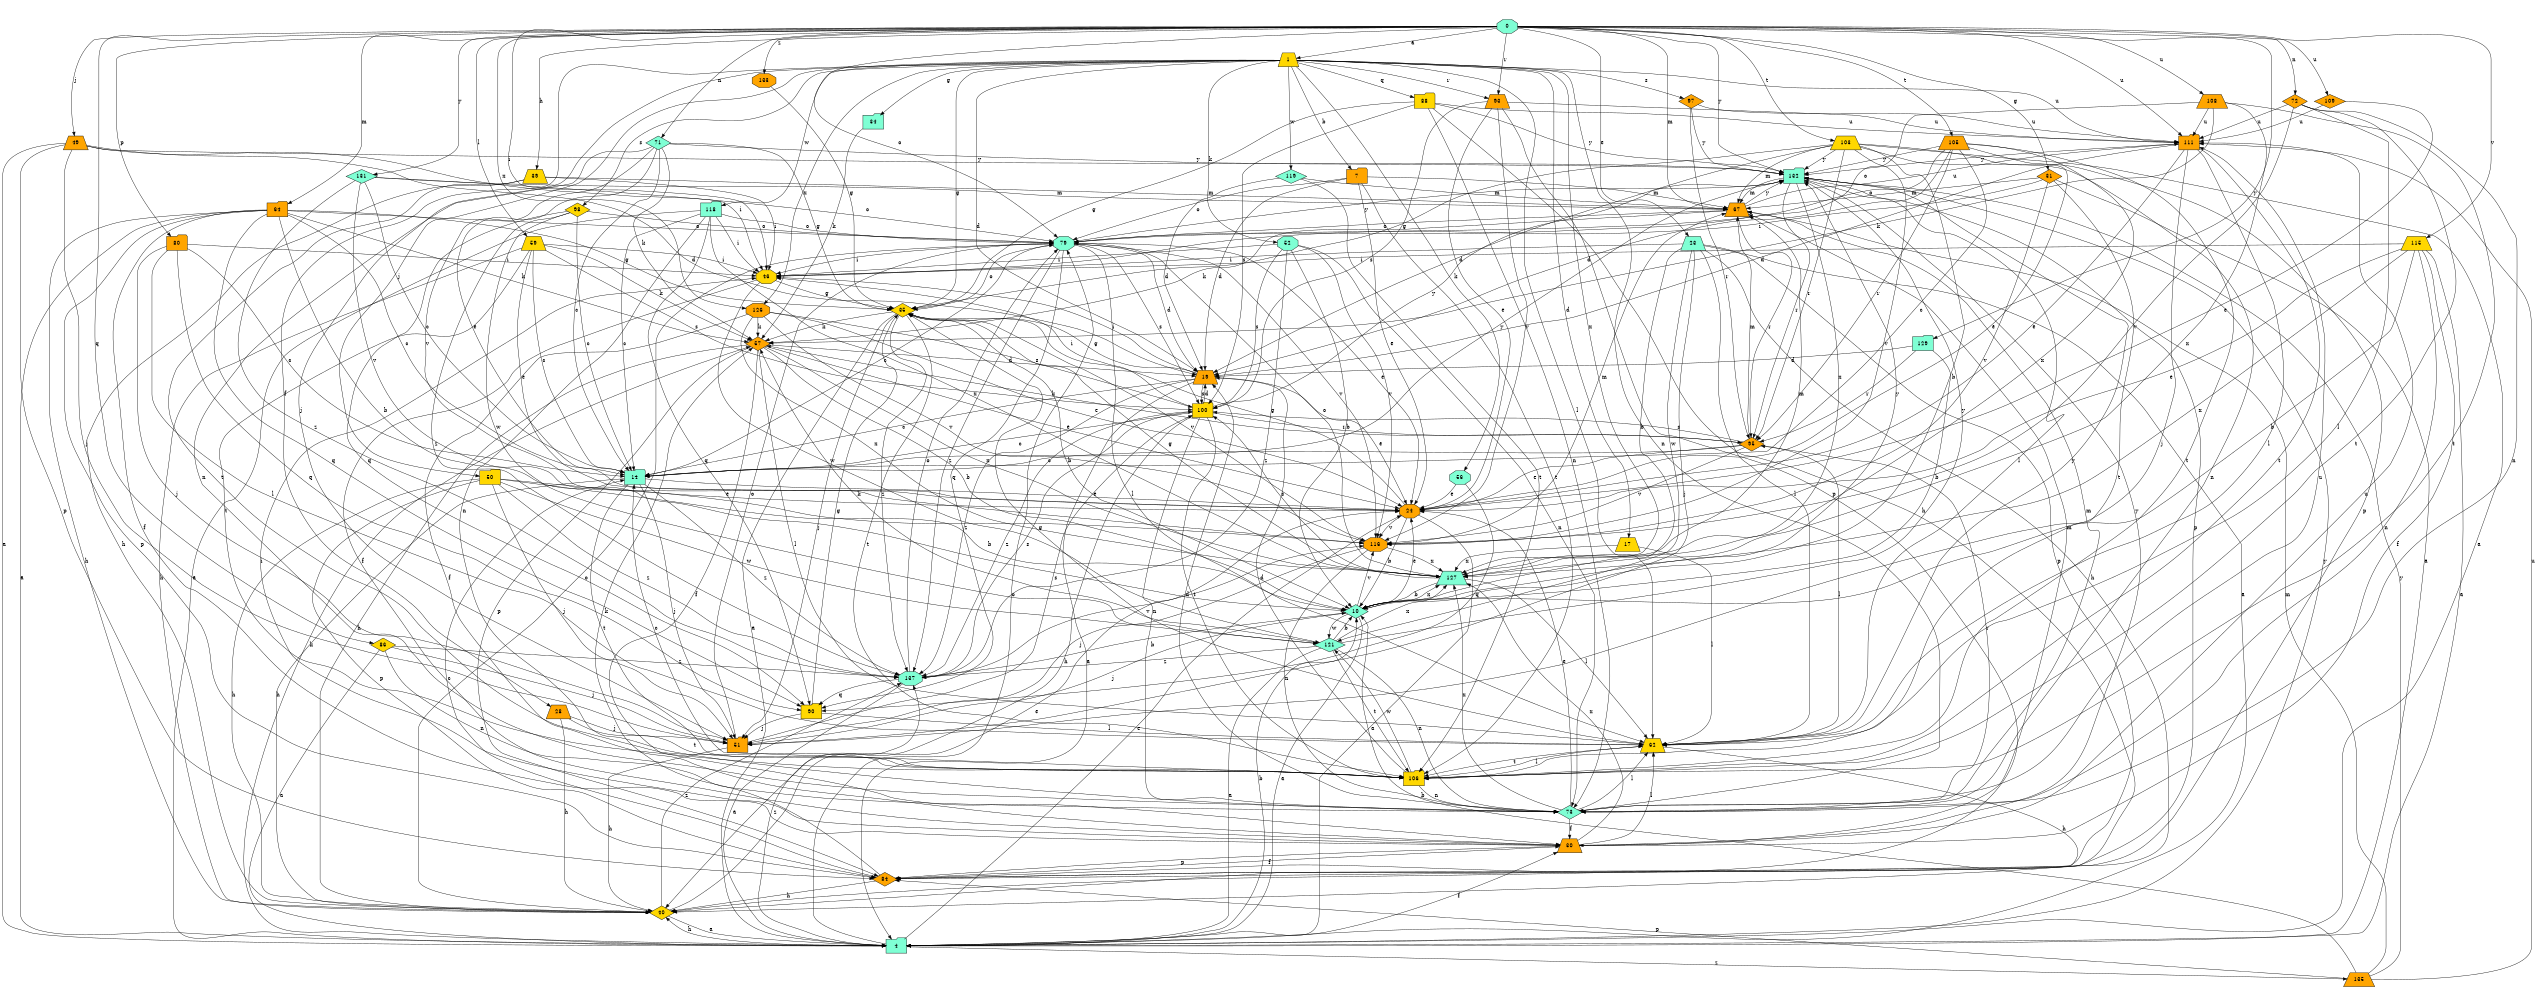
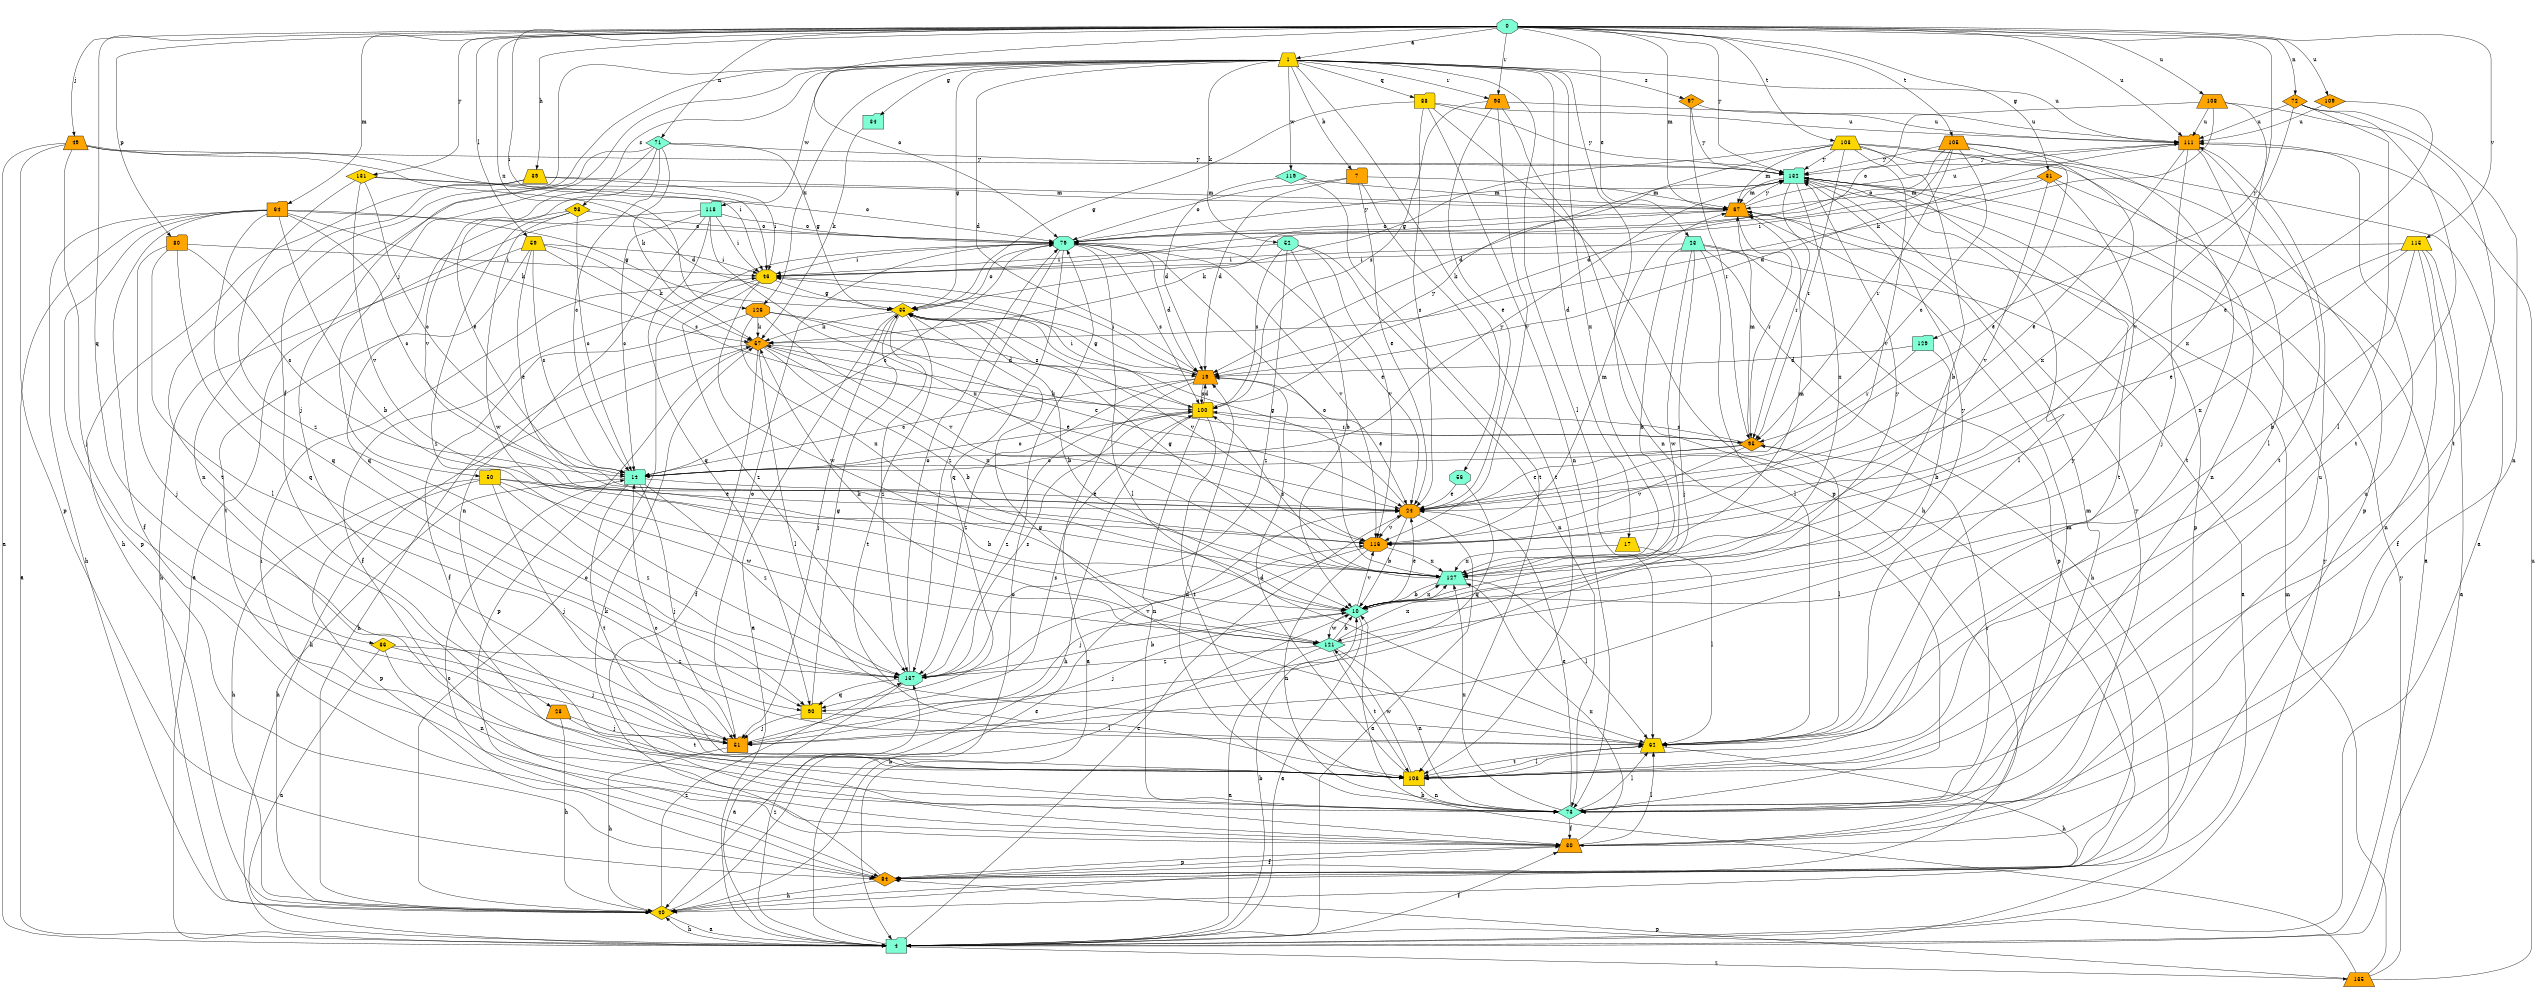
  strict digraph {
    node [fillcolor=orange shape=trapezium style=filled]
    0 [fillcolor=aquamarine shape=octagon]
    1 [fillcolor=gold]
    23 [fillcolor=aquamarine]
    31 [shape=diamond]
    39 [fillcolor=gold]
    46 [fillcolor=gold shape=octagon]
    49
    59 [fillcolor=gold]
    64 [shape=folder]
    67
    71 [fillcolor=aquamarine shape=diamond]
    72 [shape=diamond]
    79 [fillcolor=aquamarine shape=octagon]
    80 [shape=folder]
    86 [fillcolor=gold shape=diamond]
    93
    103 [fillcolor=gold]
    105
    108
    109 [shape=diamond]
    111 [shape=folder]
    115 [fillcolor=gold]
    126 [shape=octagon]
    129 [fillcolor=aquamarine shape=folder]
-   131 [fillcolor=aquamarine shape=diamond]
+   131 [fillcolor=gold shape=diamond]
    132 [fillcolor=aquamarine shape=folder]
-   133 [shape=octagon]
    7 [shape=folder]
    17 [fillcolor=gold]
    19
    28
    34 [fillcolor=aquamarine shape=folder]
    35 [fillcolor=gold shape=diamond]
    50 [fillcolor=gold shape=folder]
    51 [shape=folder]
    52 [fillcolor=aquamarine shape=octagon]
    56 [fillcolor=aquamarine shape=octagon]
    62 [fillcolor=gold]
    73 [fillcolor=aquamarine shape=diamond]
    88 [fillcolor=gold shape=folder]
    97 [shape=diamond]
    98 [fillcolor=gold shape=diamond]
    n43 [fillcolor=aquamarine label=119 shape=diamond]
    118 [fillcolor=aquamarine shape=folder]
    127 [fillcolor=aquamarine]
    4 [fillcolor=aquamarine shape=folder]
    10 [fillcolor=aquamarine shape=diamond]
    40 [fillcolor=gold shape=diamond]
    121 [fillcolor=aquamarine shape=diamond]
    84 [shape=diamond]
    106 [fillcolor=gold shape=folder]
    116 [shape=octagon]
    30
    137 [fillcolor=aquamarine shape=octagon]
    24 [shape=octagon]
    57 [shape=diamond]
    14 [fillcolor=aquamarine shape=folder]
    100 [fillcolor=gold shape=folder]
    90 [fillcolor=gold shape=folder]
    95 [shape=diamond]
    135
    0 -> 1 [label=a]
    0 -> 23 [label=e]
    0 -> 31 [label=g]
    0 -> 39 [label=h]
    0 -> 46 [label=i]
    0 -> 49 [label=j]
    0 -> 59 [label=l]
    0 -> 64 [label=m]
    0 -> 67 [label=m]
    0 -> 71 [label=n]
    0 -> 72 [label=n]
    0 -> 79 [label=o]
    0 -> 80 [label=p]
    0 -> 86 [label=q]
    0 -> 93 [label=r]
    0 -> 103 [label=t]
    0 -> 105 [label=t]
    0 -> 108 [label=u]
    0 -> 109 [label=u]
    0 -> 111 [label=u]
    0 -> 115 [label=v]
    0 -> 126 [label=x]
    0 -> 129 [label=y]
    0 -> 131 [label=y]
    0 -> 132 [label=y]
-   0 -> 133 [label=z]
    1 -> 93 [label=r]
    1 -> 111 [label=u]
    1 -> 126 [label=x]
    1 -> 7 [label=b]
    1 -> 17 [label=d]
    1 -> 19 [label=d]
    1 -> 28 [label=f]
    1 -> 34 [label=g]
    1 -> 35 [label=g]
    1 -> 50 [label=j]
    1 -> 51 [label=j]
    1 -> 52 [label=k]
    1 -> 56 [label=k]
    1 -> 62 [label=l]
    1 -> 73 [label=n]
    1 -> 88 [label=q]
    1 -> 97 [label=s]
    1 -> 98 [label=s]
    1 -> n43 [label=w]
    1 -> 118 [label=w]
    1 -> 127 [label=x]
    23 -> 46 [label=i]
    23 -> 51 [label=j]
    23 -> 62 [label=l]
    23 -> 4 [label=a]
    23 -> 10 [label=b]
    23 -> 40 [label=h]
    23 -> 121 [label=w]
    23 -> 84 [label=p]
    31 -> 46 [label=i]
    31 -> 67 [label=m]
    31 -> 4 [label=a]
    31 -> 106 [label=t]
    31 -> 116 [label=v]
    39 -> 46 [label=i]
    39 -> 67 [label=m]
    39 -> 40 [label=h]
    39 -> 106 [label=t]
    46 -> 35 [label=g]
    46 -> 121 [label=w]
    46 -> 30 [label=f]
+   46 -> 137 [label=z]
    49 -> 46 [label=i]
    49 -> 132 [label=y]
    49 -> 19 [label=d]
    49 -> 51 [label=j]
    49 -> 4 [label=a]
    49 -> 84 [label=p]
    59 -> 46 [label=i]
    59 -> 40 [label=h]
    59 -> 106 [label=t]
    59 -> 24 [label=e]
    59 -> 57 [label=k]
    59 -> 14 [label=c]
    59 -> 100 [label=s]
    64 -> 79 [label=o]
    64 -> 35 [label=g]
    64 -> 4 [label=a]
    64 -> 10 [label=b]
    64 -> 40 [label=h]
    64 -> 84 [label=p]
    64 -> 30 [label=f]
    64 -> 57 [label=k]
    64 -> 14 [label=c]
    64 -> 90 [label=q]
    67 -> 79 [label=o]
    67 -> 111 [label=u]
    67 -> 132 [label=y]
    67 -> 57 [label=k]
    67 -> 95 [label=r]
    71 -> 132 [label=y]
    71 -> 35 [label=g]
    71 -> 73 [label=n]
    71 -> 116 [label=v]
    71 -> 24 [label=e]
    71 -> 57 [label=k]
    71 -> 14 [label=c]
    72 -> 111 [label=u]
    72 -> 62 [label=l]
    72 -> 73 [label=n]
    72 -> 106 [label=t]
    72 -> 116 [label=v]
    79 -> 46 [label=i]
    79 -> 132 [label=y]
    79 -> 19 [label=d]
    79 -> 62 [label=l]
    79 -> 116 [label=v]
    79 -> 137 [label=z]
    79 -> 24 [label=e]
    79 -> 14 [label=c]
    79 -> 100 [label=s]
    79 -> 90 [label=q]
    80 -> 46 [label=i]
    80 -> 51 [label=j]
    80 -> 62 [label=l]
    80 -> 14 [label=c]
    80 -> 90 [label=q]
    86 -> 51 [label=j]
    86 -> 73 [label=n]
    86 -> 4 [label=a]
    86 -> 137 [label=z]
    93 -> 111 [label=u]
    93 -> 84 [label=p]
    93 -> 116 [label=v]
    93 -> 24 [label=e]
    93 -> 100 [label=s]
    103 -> 67 [label=m]
    103 -> 132 [label=y]
    103 -> 19 [label=d]
    103 -> 35 [label=g]
    103 -> 73 [label=n]
    103 -> 4 [label=a]
    103 -> 10 [label=b]
    103 -> 84 [label=p]
    103 -> 116 [label=v]
    103 -> 95 [label=r]
    105 -> 79 [label=o]
    105 -> 132 [label=y]
    105 -> 19 [label=d]
    105 -> 127 [label=x]
    105 -> 106 [label=t]
    105 -> 24 [label=e]
    105 -> 14 [label=c]
    105 -> 95 [label=r]
    108 -> 79 [label=o]
    108 -> 111 [label=u]
    108 -> 127 [label=x]
    108 -> 106 [label=t]
    108 -> 57 [label=k]
    109 -> 111 [label=u]
    109 -> 24 [label=e]
    111 -> 132 [label=y]
    111 -> 19 [label=d]
    111 -> 51 [label=j]
    111 -> 62 [label=l]
    111 -> 106 [label=t]
    111 -> 24 [label=e]
    115 -> 46 [label=i]
    115 -> 73 [label=n]
    115 -> 127 [label=x]
    115 -> 4 [label=a]
    115 -> 10 [label=b]
    115 -> 30 [label=f]
    115 -> 24 [label=e]
    126 -> 127 [label=x]
    126 -> 116 [label=v]
    126 -> 30 [label=f]
    126 -> 24 [label=e]
    126 -> 57 [label=k]
    126 -> 100 [label=s]
    129 -> 19 [label=d]
    129 -> 10 [label=b]
    129 -> 95 [label=r]
    131 -> 67 [label=m]
    131 -> 79 [label=o]
    131 -> 116 [label=v]
    131 -> 137 [label=z]
    131 -> 14 [label=c]
    132 -> 67 [label=m]
    132 -> 62 [label=l]
    132 -> 127 [label=x]
    132 -> 84 [label=p]
    132 -> 95 [label=r]
-   133 -> 35 [label=g]
    7 -> 67 [label=m]
    7 -> 79 [label=o]
    7 -> 19 [label=d]
    7 -> 106 [label=t]
    7 -> 24 [label=e]
    17 -> 62 [label=l]
    17 -> 127 [label=x]
    19 -> 46 [label=i]
    19 -> 35 [label=g]
    19 -> 4 [label=a]
    19 -> 137 [label=z]
    19 -> 24 [label=e]
    19 -> 14 [label=c]
    19 -> 100 [label=s]
    28 -> 51 [label=j]
    28 -> 40 [label=h]
    28 -> 106 [label=t]
    34 -> 57 [label=k]
    35 -> 79 [label=o]
    35 -> 51 [label=j]
    35 -> 4 [label=a]
    35 -> 10 [label=b]
    35 -> 106 [label=t]
    35 -> 116 [label=v]
    35 -> 137 [label=z]
    35 -> 57 [label=k]
    50 -> 51 [label=j]
    50 -> 10 [label=b]
    50 -> 40 [label=h]
    50 -> 121 [label=w]
    50 -> 84 [label=p]
    50 -> 137 [label=z]
    50 -> 24 [label=e]
    51 -> 79 [label=o]
    51 -> 40 [label=h]
    51 -> 100 [label=s]
    52 -> 46 [label=i]
    52 -> 73 [label=n]
    52 -> 10 [label=b]
    52 -> 116 [label=v]
    52 -> 137 [label=z]
    52 -> 100 [label=s]
    56 -> 24 [label=e]
    56 -> 90 [label=q]
    62 -> 132 [label=y]
    62 -> 35 [label=g]
    62 -> 40 [label=h]
    62 -> 106 [label=t]
    73 -> 67 [label=m]
    73 -> 111 [label=u]
    73 -> 19 [label=d]
    73 -> 62 [label=l]
    73 -> 127 [label=x]
    73 -> 30 [label=f]
    73 -> 24 [label=e]
    73 -> 95 [label=r]
    88 -> 111 [label=u]
    88 -> 132 [label=y]
    88 -> 35 [label=g]
    88 -> 73 [label=n]
    88 -> 40 [label=h]
-   88 -> 100 [label=s]
+   88 -> 24 [label=s]
    97 -> 111 [label=u]
    97 -> 132 [label=y]
    97 -> 95 [label=r]
    98 -> 79 [label=o]
    98 -> 121 [label=w]
    98 -> 137 [label=z]
    98 -> 14 [label=c]
    98 -> 90 [label=q]
    n43 -> 67 [label=m]
    n43 -> 19 [label=d]
    n43 -> 106 [label=t]
    118 -> 46 [label=i]
    118 -> 79 [label=o]
    118 -> 73 [label=n]
    118 -> 127 [label=x]
    118 -> 4 [label=a]
    118 -> 14 [label=c]
    118 -> 90 [label=q]
    127 -> 67 [label=m]
    127 -> 79 [label=o]
    127 -> 35 [label=g]
    127 -> 62 [label=l]
    127 -> 10 [label=b]
    127 -> 100 [label=s]
    4 -> 79 [label=o]
    4 -> 132 [label=y]
    4 -> 10 [label=b]
    4 -> 40 [label=h]
    4 -> 30 [label=f]
    4 -> 137 [label=z]
    4 -> 24 [label=e]
    4 -> 57 [label=k]
    4 -> 135 [label=z]
    10 -> 132 [label=y]
    10 -> 51 [label=j]
    10 -> 127 [label=x]
    10 -> 4 [label=a]
    10 -> 121 [label=w]
    10 -> 116 [label=v]
    10 -> 24 [label=e]
    40 -> 79 [label=o]
    40 -> 4 [label=a]
+   40 -> 10 [label=b]
    40 -> 137 [label=z]
    40 -> 24 [label=e]
    121 -> 132 [label=y]
    121 -> 73 [label=n]
    121 -> 127 [label=x]
    121 -> 4 [label=a]
    121 -> 10 [label=b]
    121 -> 106 [label=t]
    121 -> 137 [label=z]
    121 -> 57 [label=k]
    84 -> 40 [label=h]
    84 -> 30 [label=f]
    84 -> 57 [label=k]
    84 -> 14 [label=c]
    106 -> 19 [label=d]
    106 -> 62 [label=l]
    106 -> 73 [label=n]
    106 -> 121 [label=w]
    106 -> 14 [label=c]
    116 -> 67 [label=m]
    116 -> 51 [label=j]
    116 -> 73 [label=n]
    116 -> 127 [label=x]
    30 -> 46 [label=i]
    30 -> 67 [label=m]
    30 -> 111 [label=u]
    30 -> 132 [label=y]
    30 -> 62 [label=l]
    30 -> 127 [label=x]
    30 -> 84 [label=p]
    137 -> 79 [label=o]
    137 -> 4 [label=a]
    137 -> 10 [label=b]
    137 -> 116 [label=v]
    137 -> 100 [label=s]
    137 -> 90 [label=q]
    24 -> 35 [label=g]
    24 -> 4 [label=a]
    24 -> 10 [label=b]
    24 -> 116 [label=v]
    57 -> 19 [label=d]
    57 -> 62 [label=l]
    57 -> 127 [label=x]
    57 -> 10 [label=b]
    57 -> 40 [label=h]
    57 -> 84 [label=p]
    57 -> 30 [label=f]
    57 -> 24 [label=e]
    14 -> 132 [label=y]
    14 -> 51 [label=j]
    14 -> 40 [label=h]
    14 -> 106 [label=t]
    14 -> 137 [label=z]
    14 -> 24 [label=e]
    100 -> 46 [label=i]
    100 -> 132 [label=y]
    100 -> 19 [label=d]
    100 -> 73 [label=n]
    100 -> 40 [label=h]
    100 -> 106 [label=t]
    100 -> 137 [label=z]
    100 -> 14 [label=c]
    100 -> 95 [label=r]
    90 -> 35 [label=g]
    90 -> 51 [label=j]
    90 -> 62 [label=l]
    95 -> 67 [label=m]
    95 -> 62 [label=l]
    95 -> 116 [label=v]
    95 -> 24 [label=e]
    95 -> 57 [label=k]
    95 -> 14 [label=c]
    95 -> 100 [label=s]
    135 -> 67 [label=m]
    135 -> 111 [label=u]
    135 -> 132 [label=y]
    135 -> 10 [label=b]
    135 -> 84 [label=p]
  }
